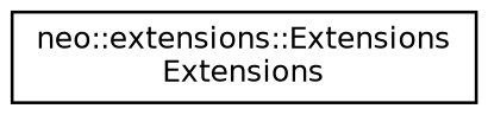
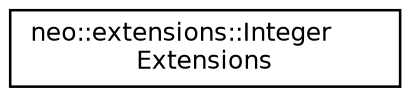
  digraph {
    rankdir=LR
-   n1 [color=black fillcolor=white fontname=Helvetica fontsize=10 height=0.2 label="neo::extensions::Extensions\lExtensions" shape=box style=filled width=0.4]
+   n1 [color=black fillcolor=white fontname=Helvetica fontsize=10 height=0.2 label="neo::extensions::Integer\lExtensions" shape=box style=filled width=0.4]
  }
